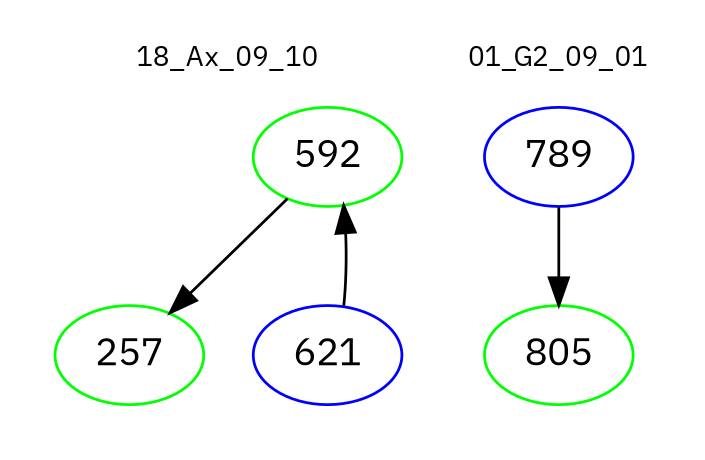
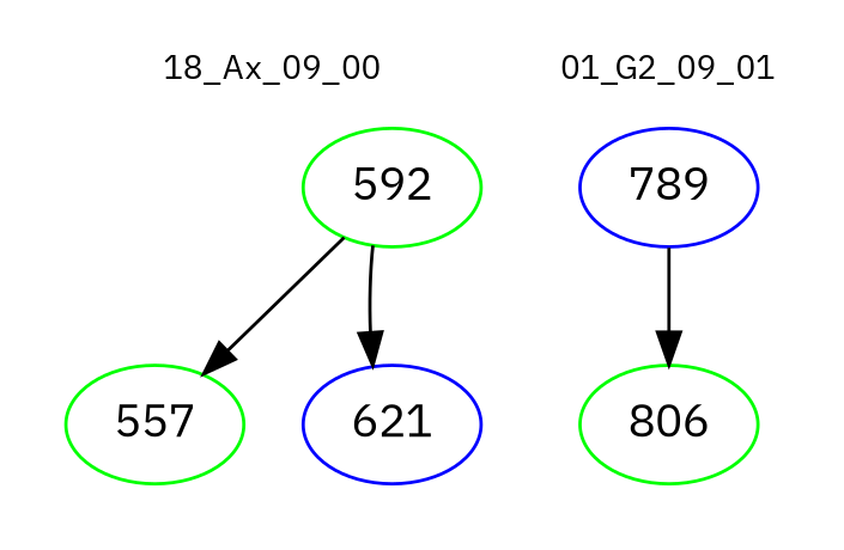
  digraph {
    fontname="IBM Plex Sans"
    node [color=green fontname="IBM Plex Sans"]
    edge [color=black fontname="IBM Plex Sans"]
    n1 [label=592]
-   n2 [label=257]
+   n2 [label=557]
    n3 [color=blue label=621]
    n4 [color=blue label=789]
-   n5 [label=805]
+   n5 [label=806]
    subgraph cluster_1 {
      color=white
      fontsize=10
-     label="18_Ax_09_10"
+     label="18_Ax_09_00"
      n1
      n2
      n3
    }
    subgraph cluster_2 {
      color=white
      fontsize=10
      label="01_G2_09_01"
      n4
      n5
    }
    n1 -> n2
-   n3 -> n1
+   n1 -> n3
    n4 -> n5
  }
